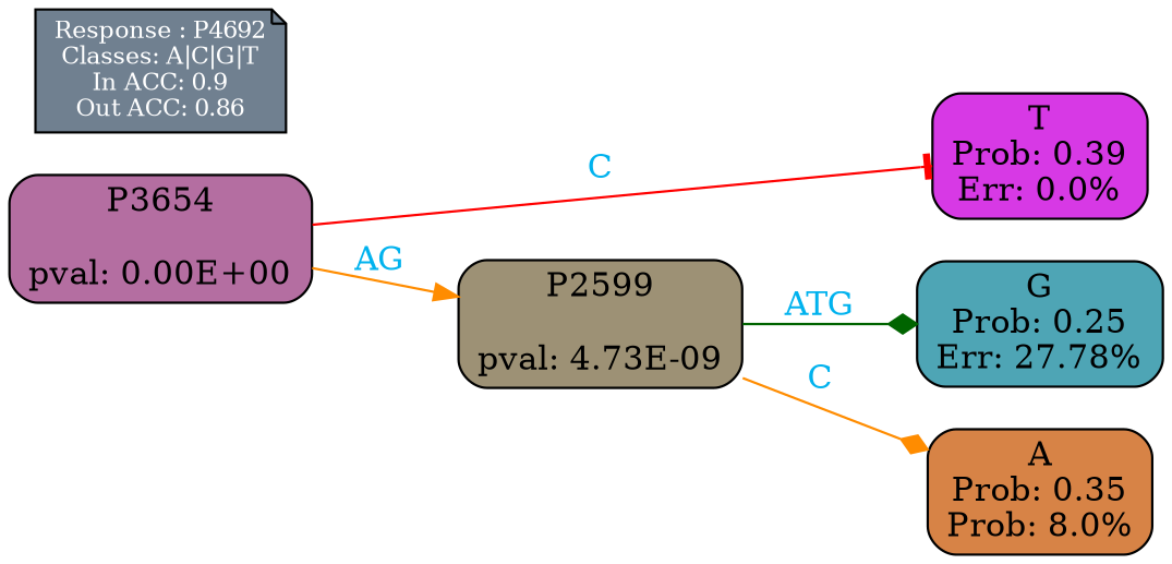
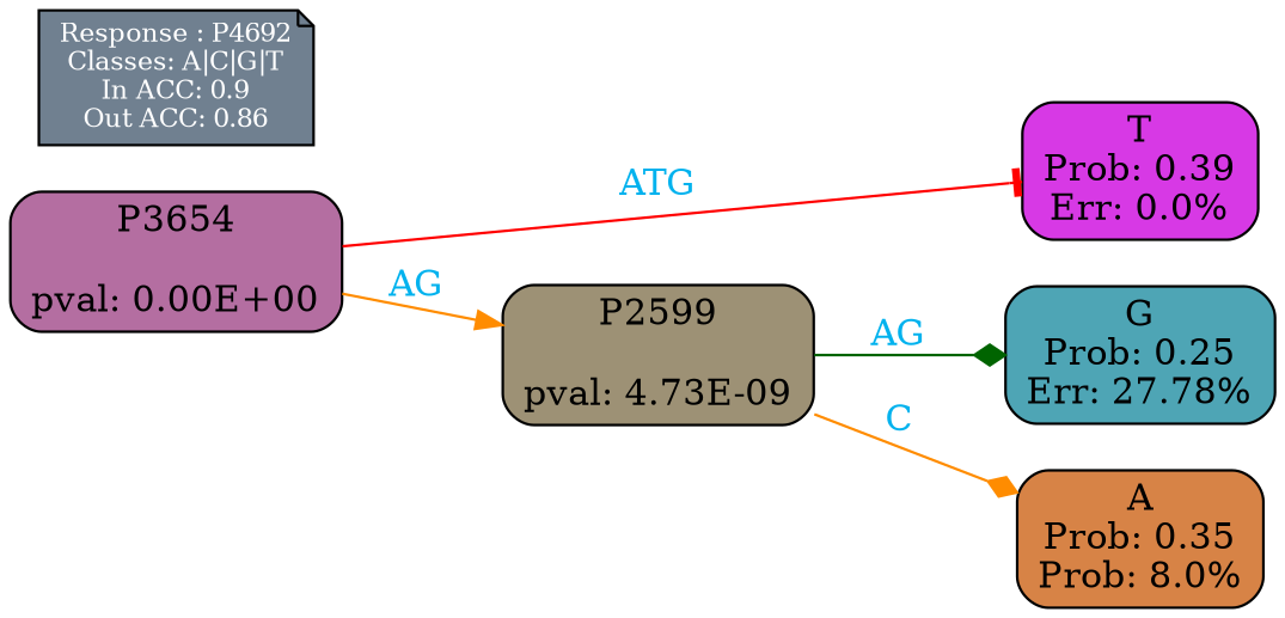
  digraph {
    fontname="DejaVu Serif"
    rankdir=LR
    ranksep=equally
    splines=polylines
    node [color=black fontname="DejaVu Serif" shape=box style="filled, rounded"]
    edge [arrowhead=diamond color=darkorange fontcolor=deepskyblue2 fontname="DejaVu Serif"]
    n1 [fillcolor="#4ea5b5" label="G\nProb: 0.25\nErr: 27.78%"]
    n2 [fillcolor="#d78346" label="A\nProb: 0.35\nProb: 8.0%"]
    n3 [fillcolor="#d739e5" label="T\nProb: 0.39\nErr: 0.0%"]
    n4 [align=left fillcolor=slategray fontcolor=white fontsize=10 label="Response : P4692\nClasses: A|C|G|T\nIn ACC: 0.9\nOut ACC: 0.86\n" shape=note style=filled]
    n5 [fillcolor="#b46ea1" label="P3654\n\npval: 0.00E+00"]
    n6 [fillcolor="#9d9175" label="P2599\n\npval: 4.73E-09"]
    subgraph sub_1 {
      rank=same
      n1
      n2
      n3
    }
    subgraph sub_2 {
      rank=same
      n4
      n5
    }
-   n5 -> n3 [arrowhead=tee color=red label=C]
+   n5 -> n3 [arrowhead=tee color=red label=ATG]
    n5 -> n6 [arrowhead=normal label=AG]
-   n6 -> n1 [color=darkgreen label=ATG]
+   n6 -> n1 [color=darkgreen label=AG]
    n6 -> n2 [label=C]
  }
